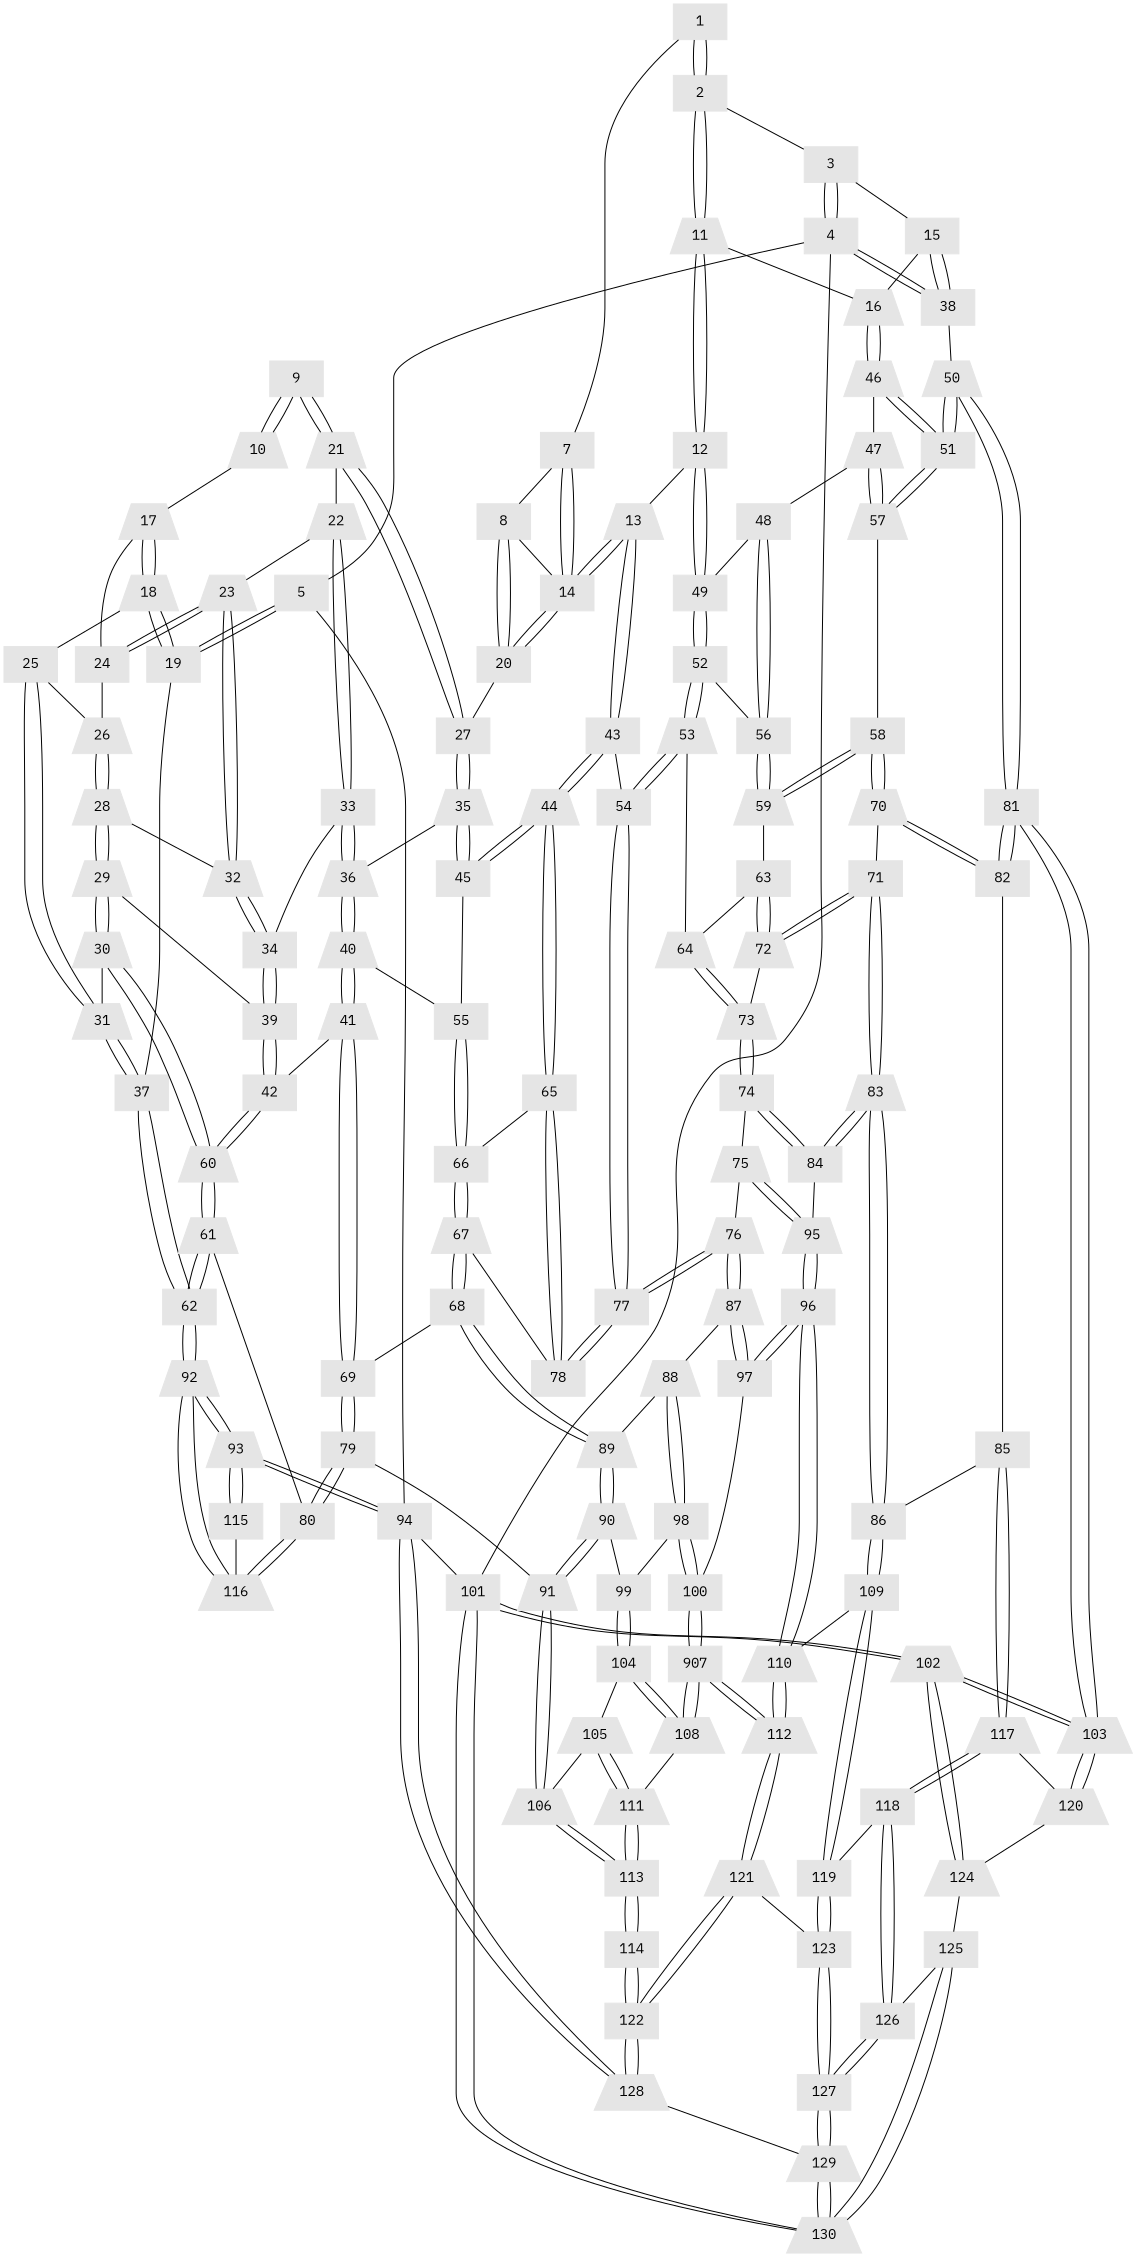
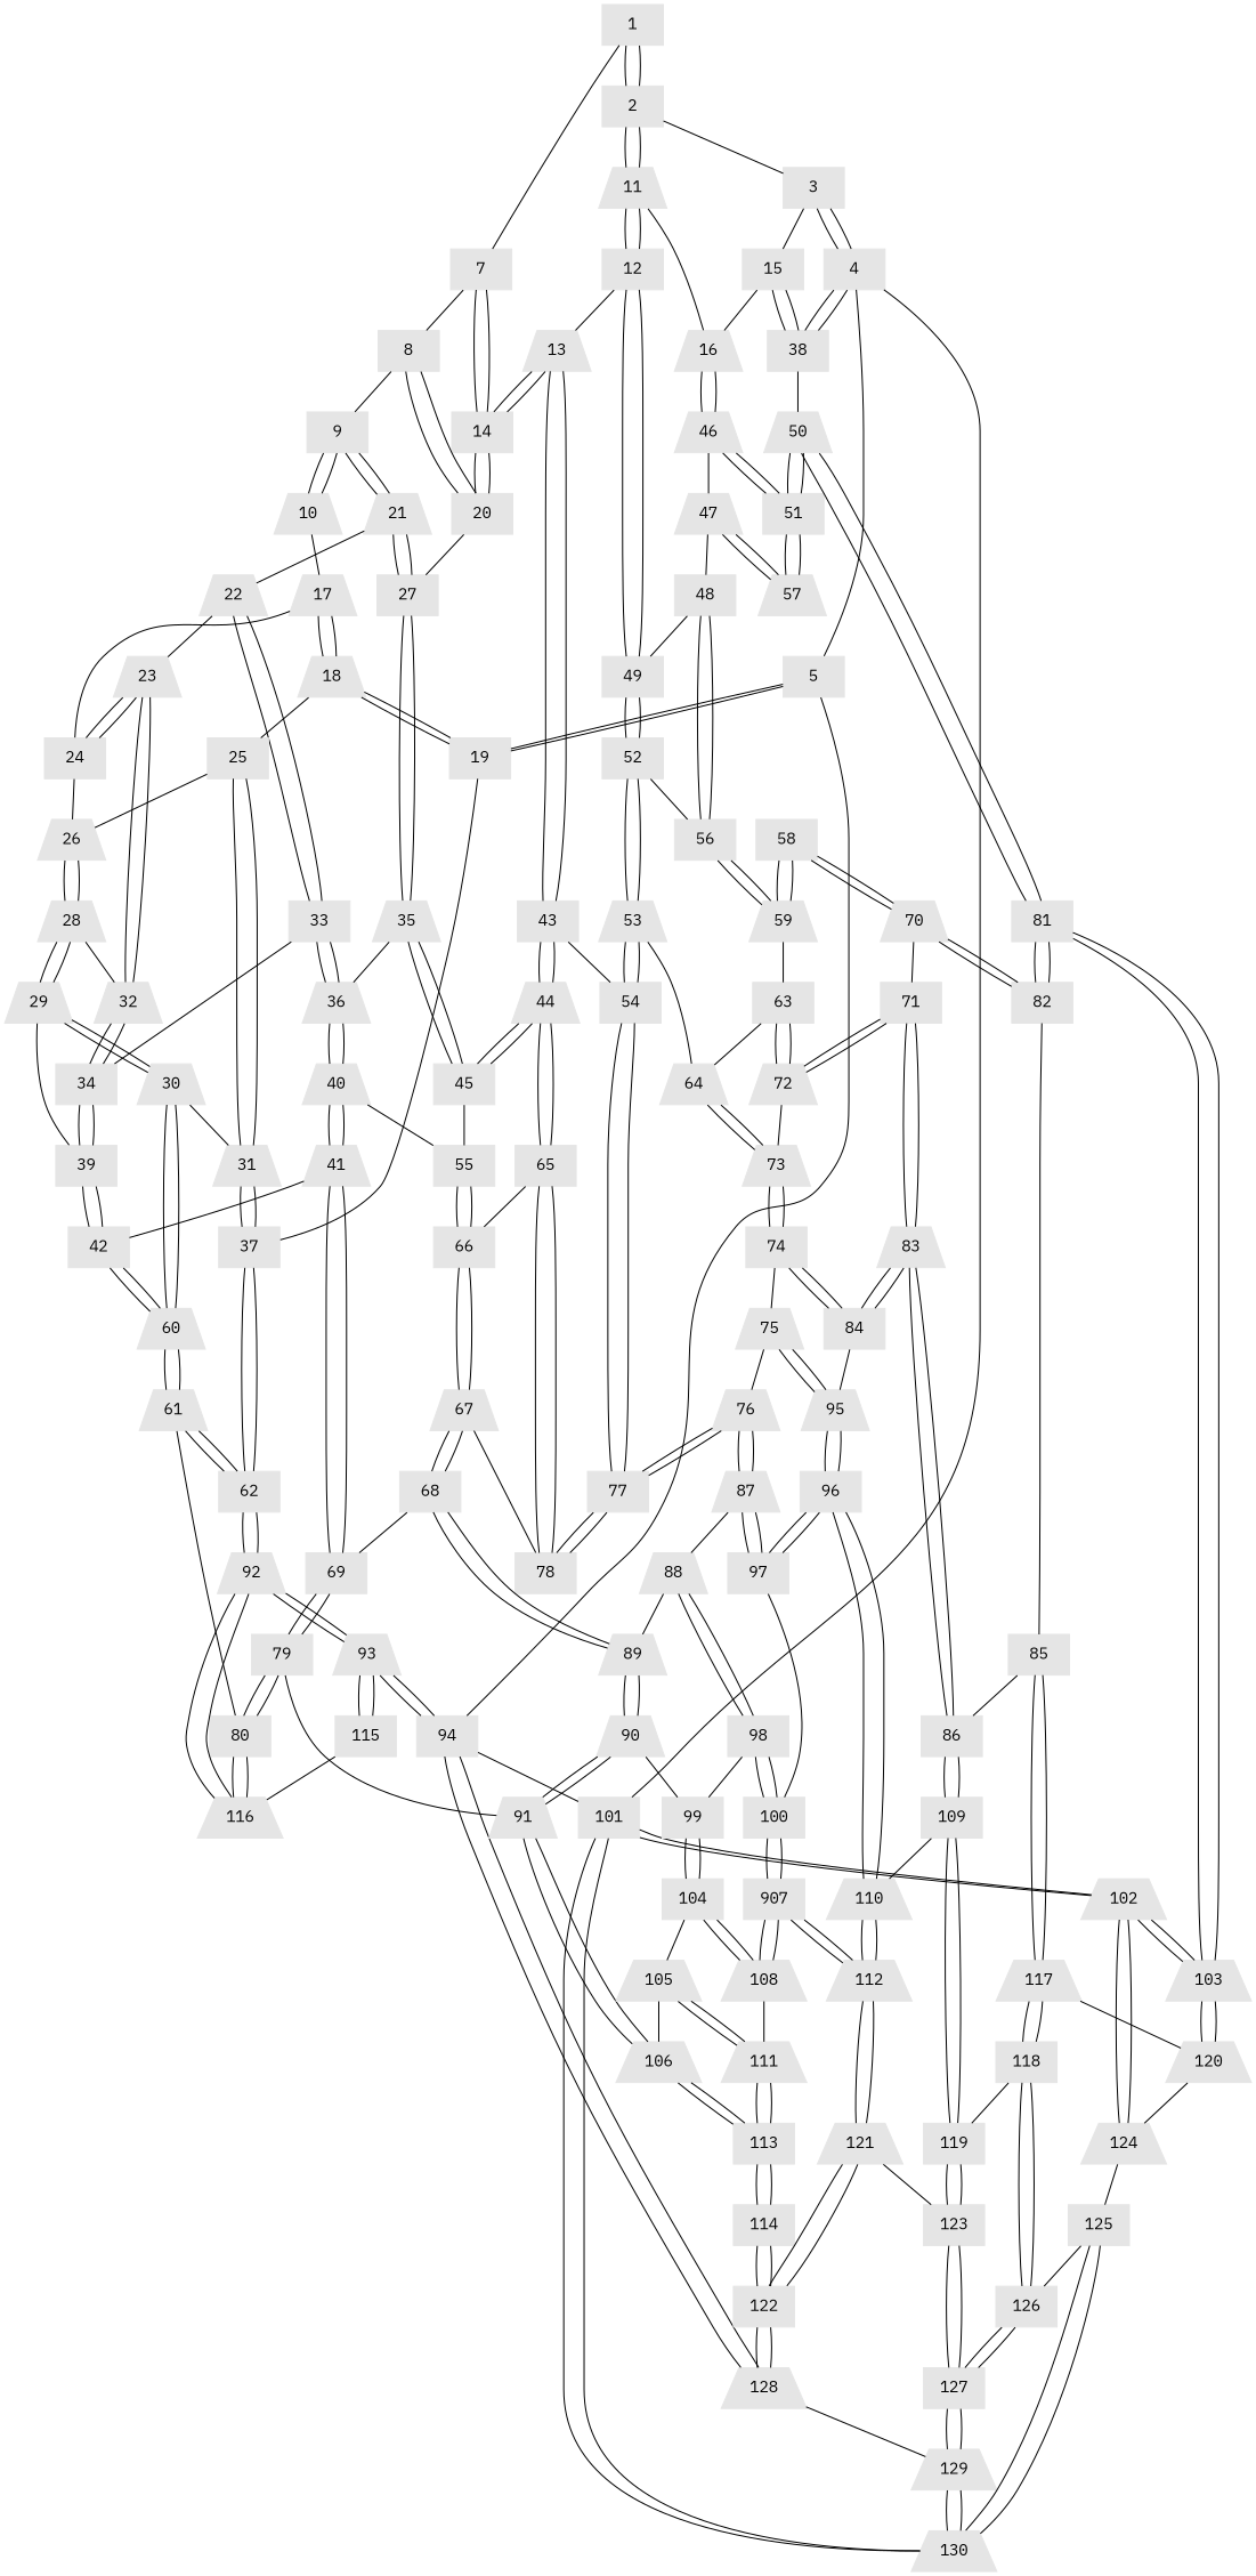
  graph {
    fontname="IBM Plex Mono"
    node [color=gray90 fontname="IBM Plex Mono" shape=box style=filled]
    edge [fontname="IBM Plex Mono"]
    1
    2
    7
    3
    11 [shape=trapezium]
    8
    14
    4
    15
    12
    16 [shape=trapezium]
    5
    38
    101
    19
    94
    50 [shape=trapezium]
    102 [shape=trapezium]
    130 [shape=trapezium]
    37
    128 [shape=trapezium]
    10 [shape=trapezium]
    17 [shape=trapezium]
    9
    20
    21 [shape=trapezium]
    27
    22 [shape=trapezium]
    18 [shape=trapezium]
    24
    13 [shape=trapezium]
    49
    46 [shape=trapezium]
    43
    52
    44 [shape=trapezium]
    54
    47 [shape=trapezium]
    51
    25
    26 [shape=trapezium]
    31 [shape=trapezium]
    62
    35 [shape=trapezium]
    23 [shape=trapezium]
    33
    32 [shape=trapezium]
    34
    36 [shape=trapezium]
    28 [shape=trapezium]
    29 [shape=trapezium]
    45
    30 [shape=trapezium]
    39
    60 [shape=trapezium]
    42
    61 [shape=trapezium]
    40 [shape=trapezium]
    55
    41 [shape=trapezium]
    92 [shape=trapezium]
    81
    69
    66
    79
    65
    77
    78
    48
    57 [shape=trapezium]
    56
    58
    59 [shape=trapezium]
    53 [shape=trapezium]
    82
    103 [shape=trapezium]
    64 [shape=trapezium]
    73 [shape=trapezium]
    67 [shape=trapezium]
    63
    70 [shape=trapezium]
    71
    72 [shape=trapezium]
    80
    116 [shape=trapezium]
    93 [shape=trapezium]
    74
    68
    89 [shape=trapezium]
    90 [shape=trapezium]
    91 [shape=trapezium]
    83 [shape=trapezium]
    85
    84
    86
    75 [shape=trapezium]
    76 [shape=trapezium]
    95 [shape=trapezium]
    87 [shape=trapezium]
    96
    88 [shape=trapezium]
    97
    106 [shape=trapezium]
    120 [shape=trapezium]
    117 [shape=trapezium]
    109
    118
    110 [shape=trapezium]
    119
    98
    100
    99
    104
    113
    115
    129 [shape=trapezium]
    112 [shape=trapezium]
    n118 [label=907]
    105 [shape=trapezium]
    108 [shape=trapezium]
    124 [shape=trapezium]
    125
    111 [shape=trapezium]
    114
    121 [shape=trapezium]
    123
    122
    126
    127
    1 -- 2
    1 -- 2
    1 -- 7
    2 -- 3
    2 -- 11
    2 -- 11
    7 -- 8
    7 -- 14
    7 -- 14
    3 -- 4
    3 -- 4
    3 -- 15
    11 -- 12
    11 -- 12
    11 -- 16
-   8 -- 14
+   8 -- 9
    8 -- 20
    8 -- 20
    14 -- 20
    14 -- 20
    4 -- 5
    4 -- 38
    4 -- 38
    4 -- 101
    15 -- 16
    15 -- 38
    15 -- 38
    12 -- 13
    12 -- 49
    12 -- 49
    16 -- 46
    16 -- 46
    5 -- 19
    5 -- 19
    5 -- 94
    38 -- 50
    101 -- 102
    101 -- 102
    101 -- 130
    101 -- 130
    19 -- 37
    94 -- 101
    94 -- 128
    94 -- 128
    50 -- 51
    50 -- 51
    50 -- 81
    50 -- 81
    102 -- 103
    102 -- 103
    102 -- 124
    102 -- 124
    37 -- 62
    37 -- 62
    128 -- 129
    10 -- 17
    17 -- 18
    17 -- 18
    17 -- 24
    9 -- 10
    9 -- 10
    9 -- 21
    9 -- 21
    20 -- 27
    21 -- 27
    21 -- 27
    21 -- 22
    27 -- 35
    27 -- 35
    22 -- 23
    22 -- 33
    22 -- 33
    18 -- 19
    18 -- 19
    18 -- 25
    24 -- 26
    13 -- 14
    13 -- 14
    13 -- 43
    13 -- 43
    49 -- 52
    49 -- 52
    46 -- 47
    46 -- 51
    46 -- 51
    43 -- 44
    43 -- 44
    43 -- 54
    52 -- 56
    52 -- 53
    52 -- 53
    44 -- 45
    44 -- 45
    44 -- 65
    44 -- 65
    54 -- 77
    54 -- 77
    47 -- 48
    47 -- 57
    47 -- 57
    51 -- 57
    51 -- 57
    25 -- 26
    25 -- 31
    25 -- 31
    26 -- 28
    26 -- 28
    31 -- 37
    31 -- 37
    62 -- 92
    62 -- 92
    35 -- 36
    35 -- 45
    35 -- 45
    23 -- 24
    23 -- 24
    23 -- 32
    23 -- 32
    33 -- 34
    33 -- 36
    33 -- 36
    32 -- 34
    32 -- 34
    34 -- 39
    34 -- 39
    36 -- 40
    36 -- 40
    28 -- 32
    28 -- 29
    28 -- 29
    29 -- 30
    29 -- 30
    29 -- 39
    45 -- 55
    30 -- 31
    30 -- 60
    30 -- 60
    39 -- 42
    39 -- 42
    60 -- 61
    60 -- 61
    42 -- 60
    42 -- 60
    61 -- 62
    61 -- 62
    61 -- 80
    40 -- 55
    40 -- 41
    40 -- 41
    55 -- 66
    55 -- 66
    41 -- 42
    41 -- 69
    41 -- 69
    92 -- 116
    92 -- 116
    92 -- 93
    92 -- 93
    81 -- 82
    81 -- 82
    81 -- 103
    81 -- 103
    69 -- 79
    69 -- 79
    66 -- 67
    66 -- 67
    79 -- 80
    79 -- 80
    79 -- 91
    65 -- 66
    65 -- 78
    65 -- 78
    77 -- 78
    77 -- 78
    48 -- 49
    48 -- 56
    48 -- 56
-   57 -- 58
    56 -- 59
    56 -- 59
    58 -- 59
    58 -- 59
    58 -- 70
    58 -- 70
    59 -- 63
    53 -- 54
    53 -- 54
    53 -- 64
    82 -- 85
    103 -- 120
    103 -- 120
    64 -- 73
    64 -- 73
    73 -- 74
    73 -- 74
    67 -- 78
    67 -- 68
    67 -- 68
    63 -- 64
    63 -- 72
    63 -- 72
    70 -- 82
    70 -- 82
    70 -- 71
    71 -- 72
    71 -- 72
    71 -- 83
    71 -- 83
    72 -- 73
    80 -- 116
    80 -- 116
    93 -- 94
    93 -- 94
    93 -- 115
    93 -- 115
    74 -- 84
    74 -- 84
    74 -- 75
    68 -- 69
    68 -- 89
    68 -- 89
    89 -- 90
    89 -- 90
    90 -- 91
    90 -- 91
    90 -- 99
    91 -- 106
    91 -- 106
    83 -- 84
    83 -- 84
    83 -- 86
    83 -- 86
    85 -- 86
    85 -- 117
    85 -- 117
    84 -- 95
    86 -- 109
    86 -- 109
    75 -- 76
    75 -- 95
    75 -- 95
    76 -- 77
    76 -- 77
    76 -- 87
    76 -- 87
    95 -- 96
    95 -- 96
    87 -- 88
    87 -- 97
    87 -- 97
    96 -- 97
    96 -- 97
    96 -- 110
    96 -- 110
    88 -- 89
    88 -- 98
    88 -- 98
    97 -- 100
    106 -- 113
    106 -- 113
    120 -- 124
    117 -- 120
    117 -- 118
    117 -- 118
    109 -- 110
    109 -- 119
    109 -- 119
    118 -- 119
    118 -- 126
    118 -- 126
    110 -- 112
    110 -- 112
    119 -- 123
    119 -- 123
    98 -- 100
    98 -- 100
    98 -- 99
    100 -- n118
    100 -- n118
    99 -- 104
    99 -- 104
    104 -- 105
    104 -- 108
    104 -- 108
    113 -- 114
    113 -- 114
    115 -- 116
    129 -- 130
    129 -- 130
    112 -- 121
    112 -- 121
    n118 -- 112
    n118 -- 112
    n118 -- 108
    n118 -- 108
    105 -- 106
    105 -- 111
    105 -- 111
    108 -- 111
    124 -- 125
    125 -- 130
    125 -- 130
    125 -- 126
    111 -- 113
    111 -- 113
    114 -- 122
    114 -- 122
    121 -- 123
    121 -- 122
    121 -- 122
    123 -- 127
    123 -- 127
    122 -- 128
    122 -- 128
    126 -- 127
    126 -- 127
    127 -- 129
    127 -- 129
  }
